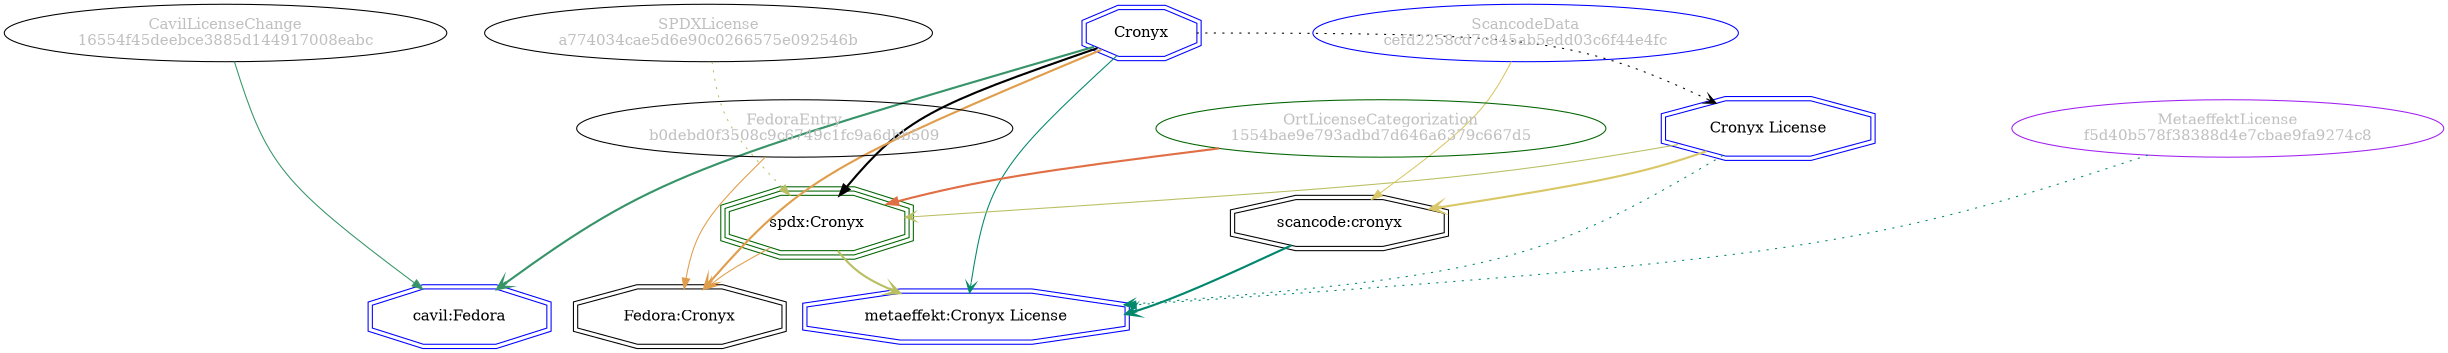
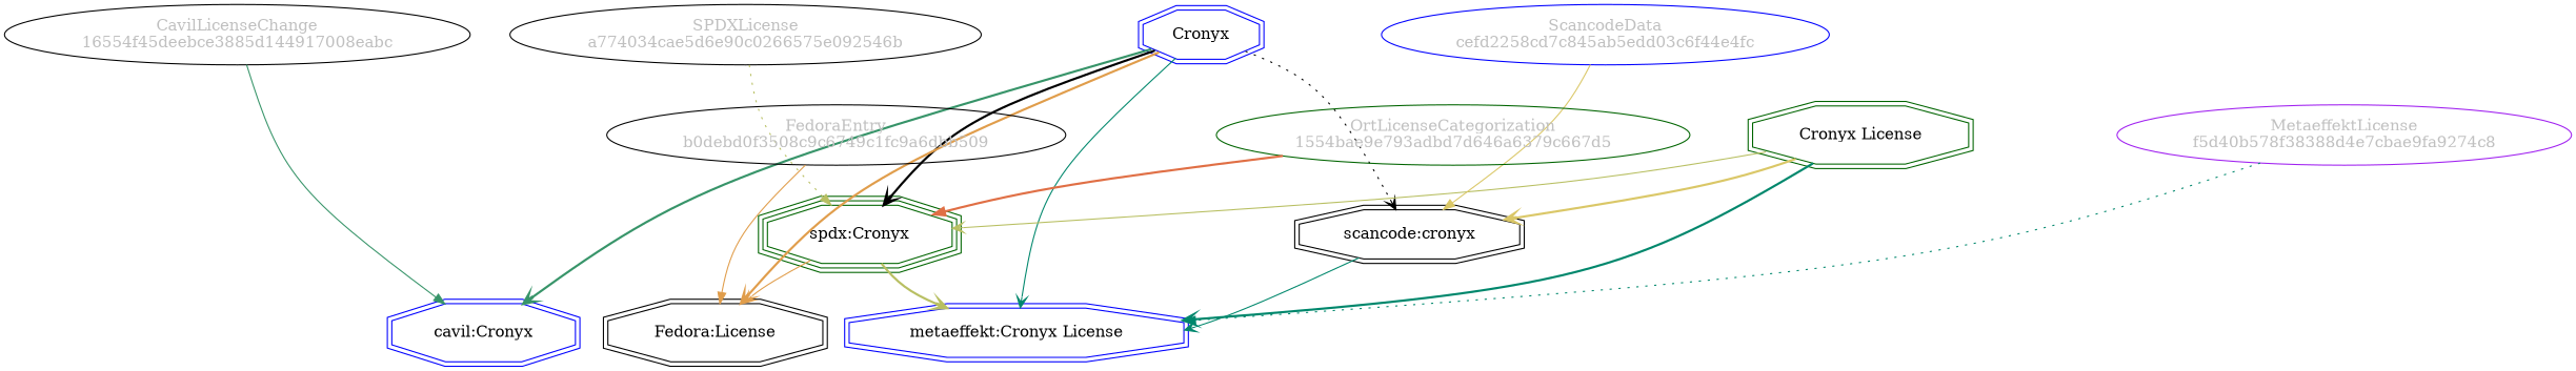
  strict digraph {
    splines=curved
    node [color=black shape=ellipse]
    edge [color="#00876c" style=solid weight=0.7 arrowhead=vee]
    n1 [fillcolor="beige;1" fontcolor=gray label="SPDXLicense\na774034cae5d6e90c0266575e092546b"]
    n2 [color=darkgreen label="spdx:Cronyx" shape=tripleoctagon]
-   n3 [label="Fedora:Cronyx" shape=doubleoctagon]
+   n3 [label="Fedora:License" shape=doubleoctagon]
    n4 [color=blue label="metaeffekt:Cronyx License" shape=doubleoctagon]
    n5 [color=blue label=Cronyx shape=doubleoctagon]
    n6 [label="scancode:cronyx" shape=doubleoctagon]
-   n7 [color=blue label="cavil:Fedora" shape=doubleoctagon]
-   n8 [color=blue label="Cronyx License" shape=doubleoctagon]
+   n7 [color=blue label="cavil:Cronyx" shape=doubleoctagon]
+   n8 [color=darkgreen label="Cronyx License" shape=doubleoctagon]
    n9 [fillcolor="beige;1" fontcolor=gray label="FedoraEntry\nb0debd0f3508c9c6749c1fc9a6dbb509"]
    n10 [color=blue fillcolor="beige;1" fontcolor=gray label="ScancodeData\ncefd2258cd7c845ab5edd03c6f44e4fc"]
    n11 [color=darkgreen fillcolor="beige;1" fontcolor=gray label="OrtLicenseCategorization\n1554bae9e793adbd7d646a6379c667d5"]
    n12 [fillcolor="beige;1" fontcolor=gray label="CavilLicenseChange\n16554f45deebce3885d144917008eabc"]
    n13 [color=purple fillcolor="beige;1" fontcolor=gray label="MetaeffektLicense\nf5d40b578f38388d4e7cbae9fa9274c8"]
    n1 -> n2 [color="#b8bf62" style=dotted weight=0.5 arrowhead=""]
    n2 -> n3 [color="#e09d4b"]
    n2 -> n4 [color="#b8bf62" style=bold]
-   n5 -> n2 [arrowhead=normal style=bold color=""]
+   n5 -> n2 [style=bold color=""]
    n5 -> n3 [color="#e09d4b" style=bold]
    n5 -> n4 [weight=0.5]
-   n5 -> n8 [style=dotted color=""]
+   n5 -> n6 [style=dotted color=""]
    n5 -> n7 [color="#379469" style=bold]
-   n6 -> n4 [style=bold weight=0.5]
+   n6 -> n4 [weight=0.5]
    n8 -> n2 [color="#b8bf62"]
-   n8 -> n4 [style=dotted]
+   n8 -> n4 [style=bold]
    n8 -> n6 [color="#dac767" style=bold]
    n9 -> n3 [color="#e09d4b" weight=0.5 arrowhead=""]
    n10 -> n6 [color="#dac767" weight=0.5 arrowhead=""]
    n11 -> n2 [color="#e06f45" style=bold weight=0.5 arrowhead=""]
    n12 -> n7 [color="#379469" weight=0.5 arrowhead=""]
    n13 -> n4 [style=dotted weight=0.5 arrowhead=""]
  }
